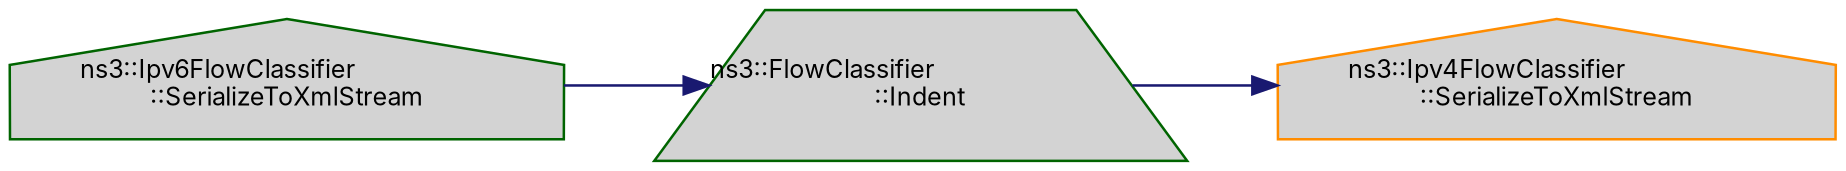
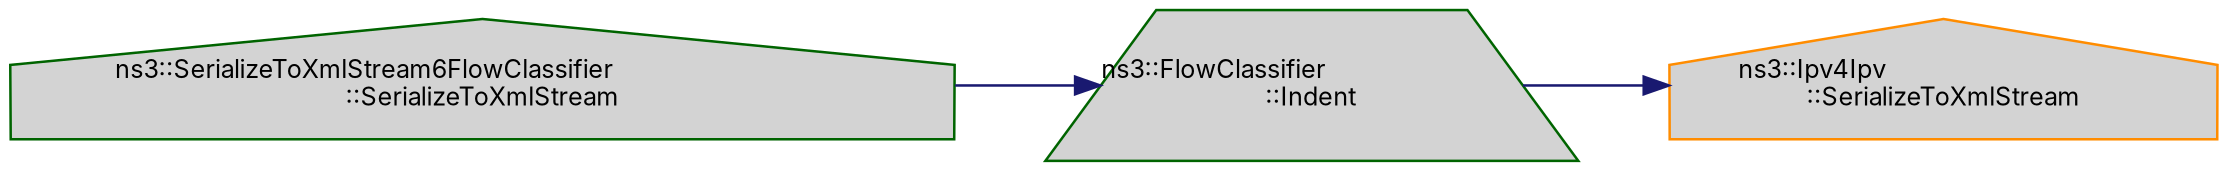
  digraph {
    fontname=Inter
    rankdir=RL
    node [color=darkgreen fillcolor=lightgrey fontname=Inter fontsize=10 shape=house style=filled]
    edge [color=midnightblue dir=back fontname=Inter fontsize=10 labelfontname=Helvetica labelfontsize=10 style=solid]
    n1 [fontcolor=black height=0.2 label="ns3::FlowClassifier\l::Indent" shape=trapezium width=0.4]
-   n2 [height=0.2 label="ns3::Ipv6FlowClassifier\l::SerializeToXmlStream" width=0.4]
-   n3 [color=darkorange height=0.2 label="ns3::Ipv4FlowClassifier\l::SerializeToXmlStream" width=0.4]
+   n2 [height=0.2 label="ns3::SerializeToXmlStream6FlowClassifier\l::SerializeToXmlStream" width=0.4]
+   n3 [color=darkorange height=0.2 label="ns3::Ipv4Ipv\l::SerializeToXmlStream" width=0.4]
    n1 -> n2
    n3 -> n1
  }
